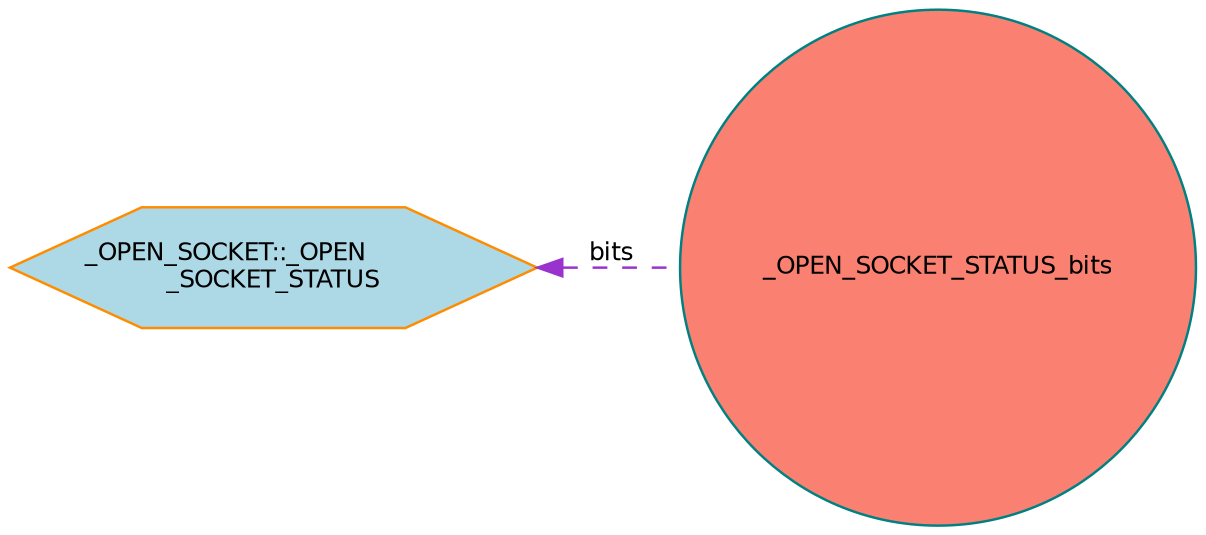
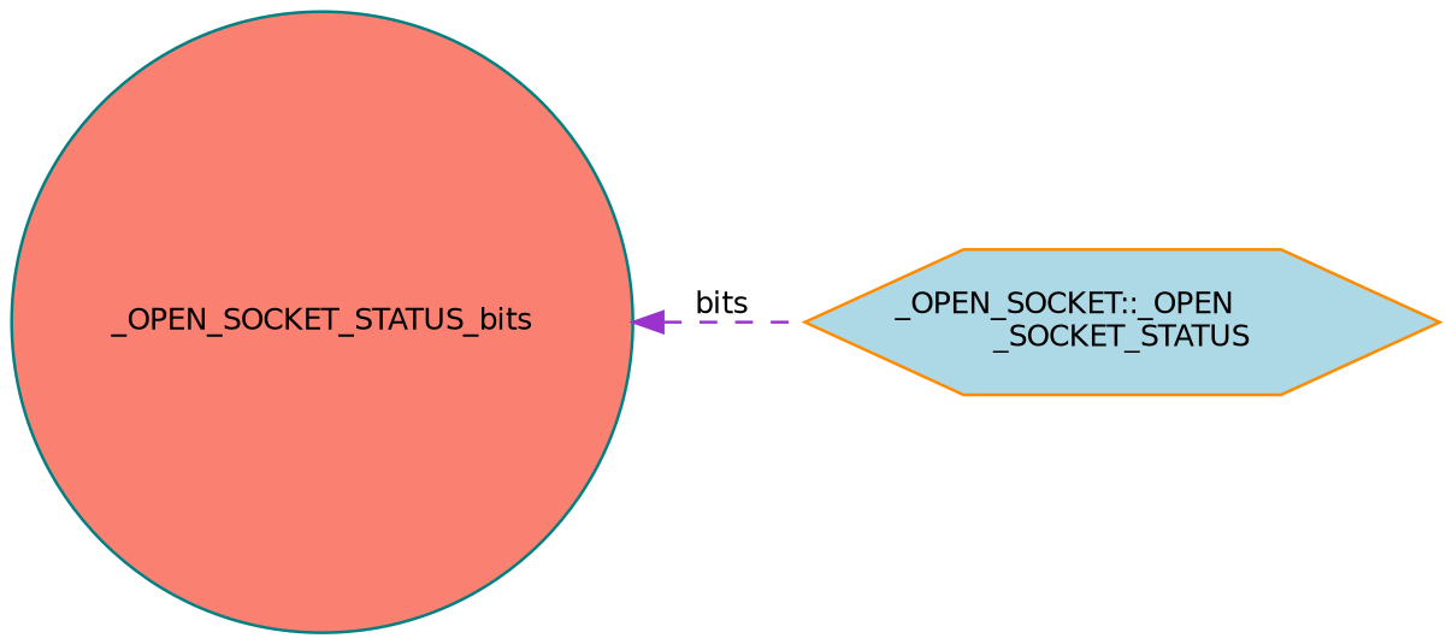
  digraph {
    rankdir=LR
    node [fontname=Helvetica fontsize=10 style=filled]
    n1 [color=darkorange fillcolor=lightblue fontcolor=black height=0.2 label="_OPEN_SOCKET::_OPEN\l_SOCKET_STATUS" shape=hexagon width=0.4]
    n2 [color=teal fillcolor=salmon height=0.2 label=_OPEN_SOCKET_STATUS_bits shape=circle width=0.4]
-   n1 -> n2 [color=darkorchid3 dir=back fontname=Helvetica fontsize=10 label=" bits" labelfontname=Helvetica labelfontsize=10 style=dashed]
+   n2 -> n1 [color=darkorchid3 dir=back fontname=Helvetica fontsize=10 label=" bits" labelfontname=Helvetica labelfontsize=10 style=dashed]
  }
